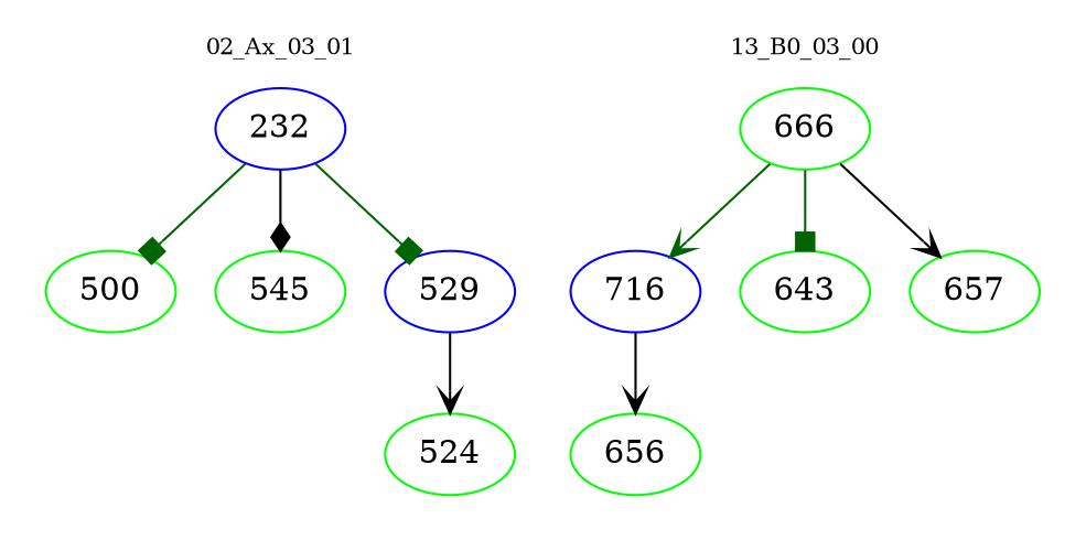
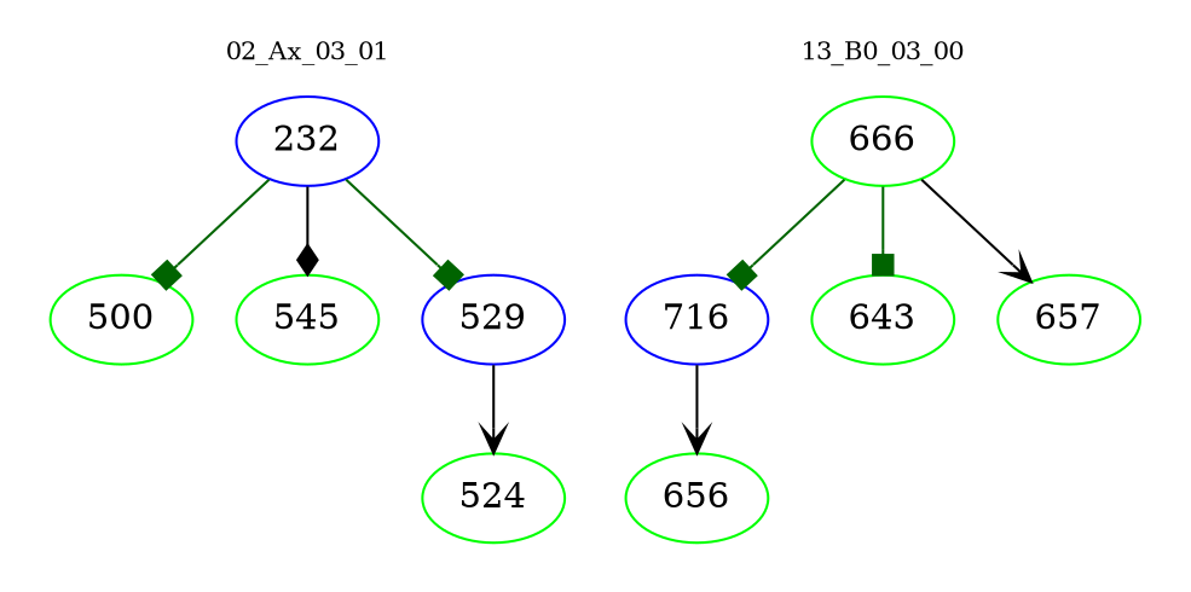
  digraph {
    node [color=green]
    edge [arrowhead=vee color=darkgreen]
    n1 [color=blue label=232]
    n2 [label=500]
    n3 [label=545]
    n4 [color=blue label=529]
    n5 [label=524]
    n6 [label=666]
    n7 [color=blue label=716]
    n8 [label=643]
    n9 [label=657]
    n10 [label=656]
    subgraph cluster_1 {
      color=white
      fontsize=10
      label="02_Ax_03_01"
      n1
      n2
      n3
      n4
      n5
    }
    subgraph cluster_2 {
      color=white
      fontsize=10
      label="13_B0_03_00"
      n6
      n7
      n8
      n9
      n10
    }
    n1 -> n2 [arrowhead=box]
    n1 -> n3 [arrowhead=diamond color=black]
    n1 -> n4 [arrowhead=box]
    n4 -> n5 [color=black]
-   n6 -> n7
+   n6 -> n7 [arrowhead=box]
    n6 -> n8 [arrowhead=box]
    n6 -> n9 [color=black]
    n7 -> n10 [color=black]
  }
